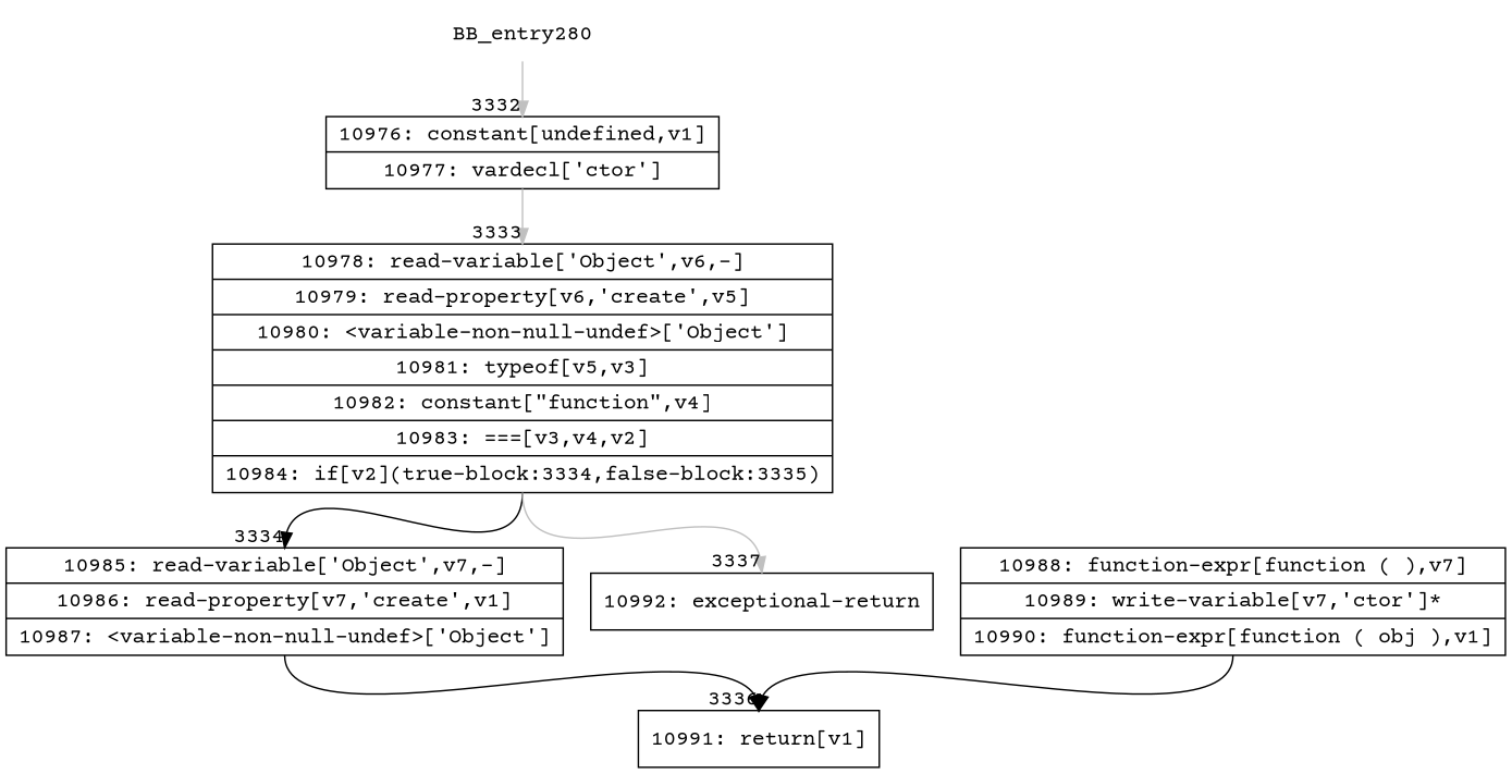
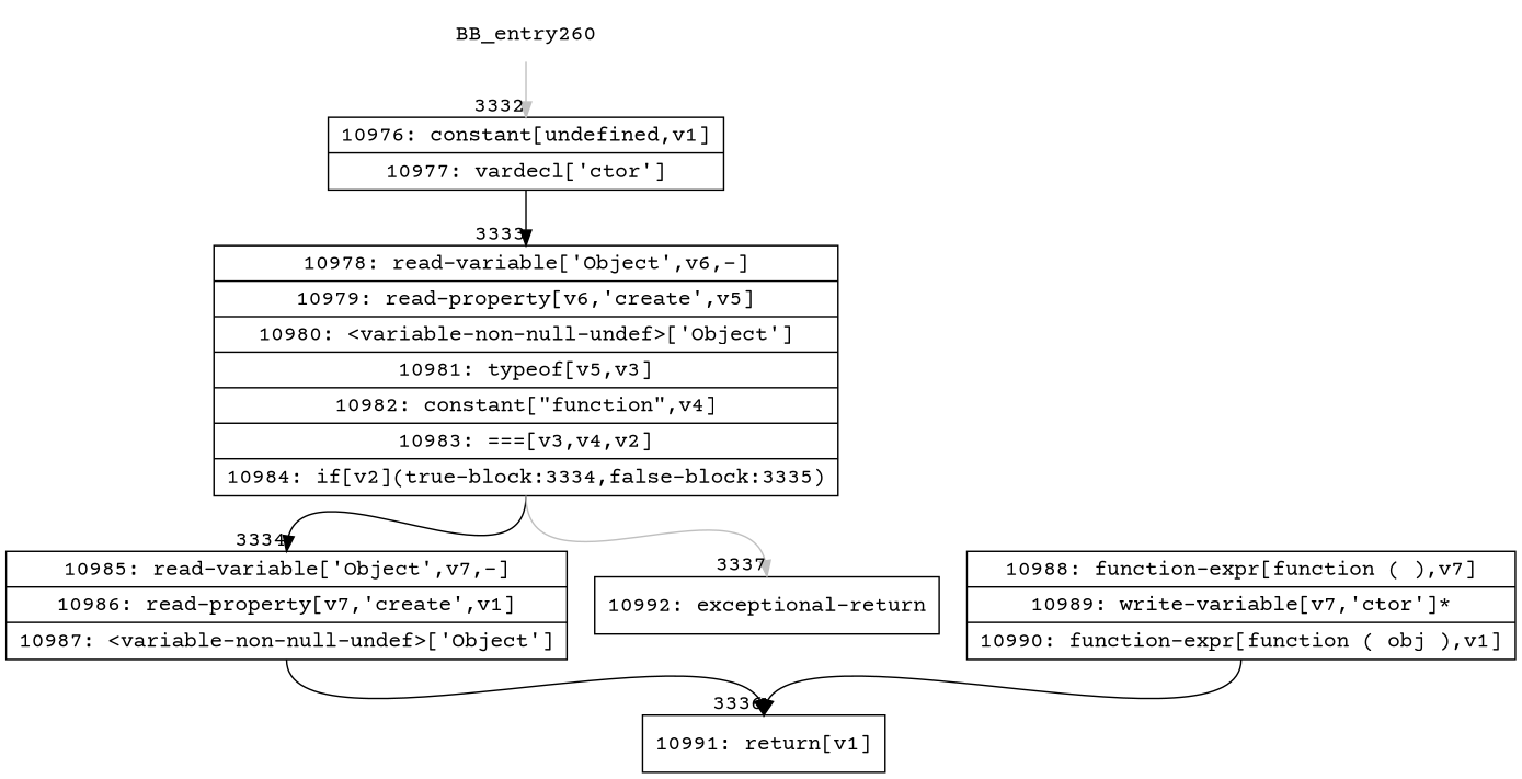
  digraph {
    fontname="Courier Prime"
    rankdir=TD
    node [fontname="Courier Prime" shape=record]
    edge [fontname="Courier Prime" headport=n tailport=s]
-   BB_entry260 [shape=none label=BB_entry280]
+   BB_entry260 [shape=none]
    n2 [label="{10976: constant[undefined,v1]|10977: vardecl['ctor']}"]
    n3 [label="{10978: read-variable['Object',v6,-]|10979: read-property[v6,'create',v5]|10980: \<variable-non-null-undef\>['Object']|10981: typeof[v5,v3]|10982: constant[\"function\",v4]|10983: ===[v3,v4,v2]|10984: if[v2](true-block:3334,false-block:3335)}"]
    n4 [label="{10985: read-variable['Object',v7,-]|10986: read-property[v7,'create',v1]|10987: \<variable-non-null-undef\>['Object']}"]
    n5 [label="{10992: exceptional-return}"]
    n6 [label="{10991: return[v1]}"]
    n7 [label="{10988: function-expr[function ( ),v7]|10989: write-variable[v7,'ctor']*|10990: function-expr[function ( obj ),v1]}"]
    BB_entry260 -> n2 [color=gray headlabel="    3332"]
-   n2 -> n3 [headlabel="      3333" color=gray]
+   n2 -> n3 [headlabel="      3333"]
    n3 -> n4 [headlabel="      3334"]
    n3 -> n5 [color=gray headlabel="      3337"]
    n4 -> n6 [headlabel="      3336"]
    n7 -> n6
  }
